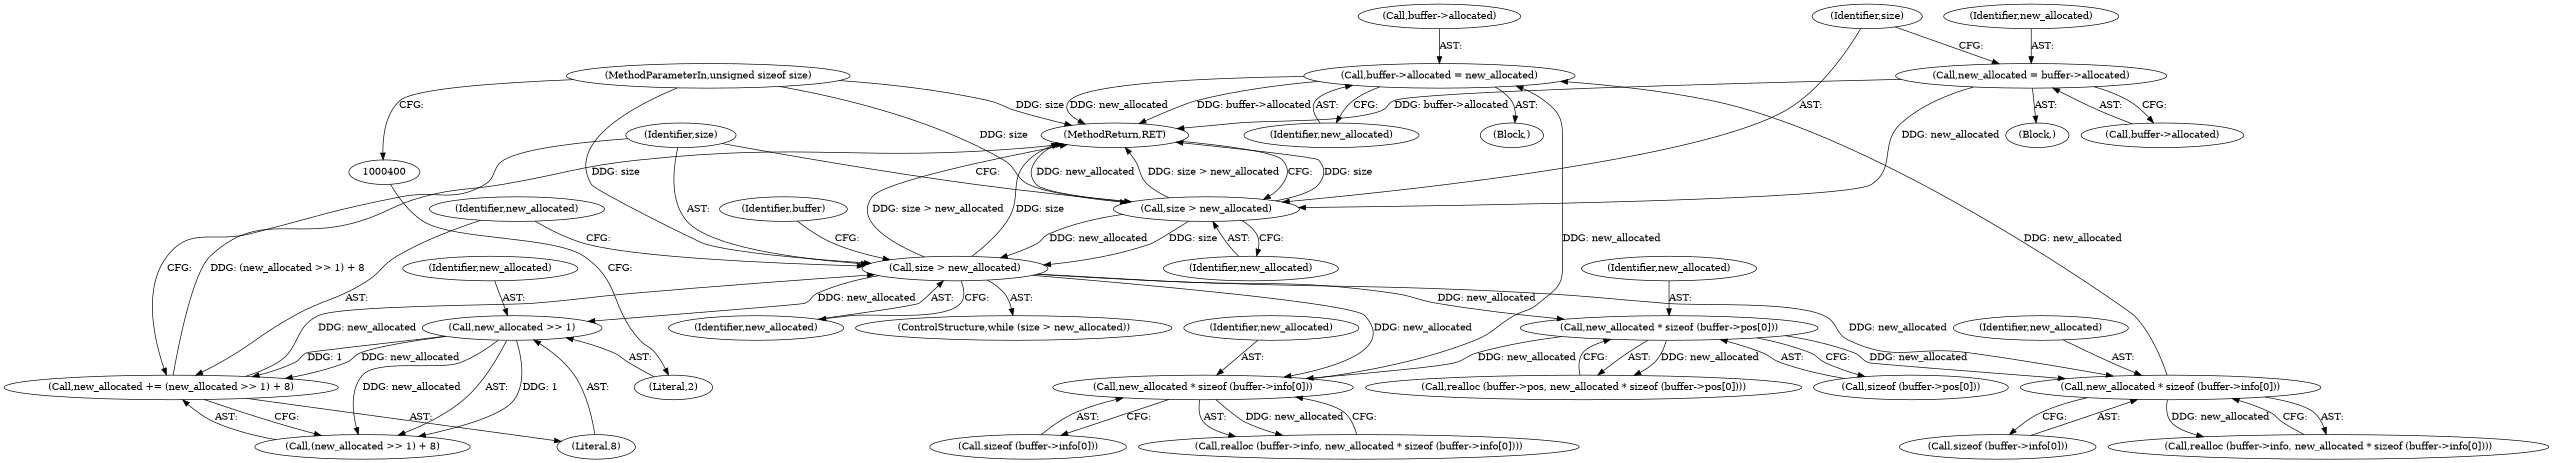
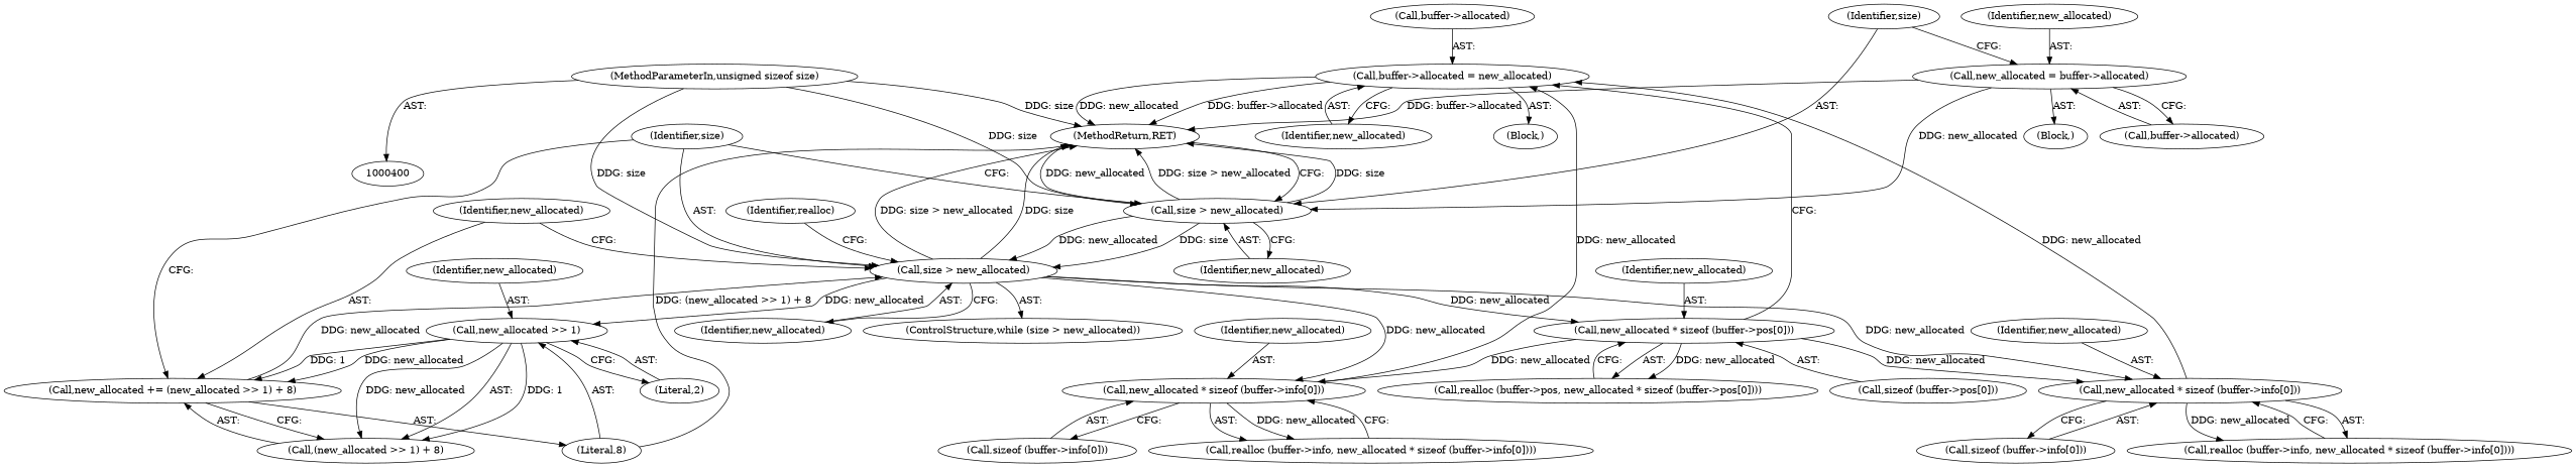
  digraph {
    n1 [label="(Call,buffer->allocated = new_allocated)"]
    n2 [label="(MethodReturn,RET)"]
    n3 [label="(Block,)"]
    n4 [label="(Identifier,new_allocated)"]
    n5 [label="(Call,size > new_allocated)"]
    n6 [label="(Call,new_allocated * sizeof (buffer->info[0]))"]
    n7 [label="(Call,realloc (buffer->info, new_allocated * sizeof (buffer->info[0])))"]
    n8 [label="(Call,sizeof (buffer->info[0]))"]
    n9 [label="(Call,new_allocated * sizeof (buffer->pos[0]))"]
    n10 [label="(Call,new_allocated * sizeof (buffer->info[0]))"]
    n11 [label="(Call,sizeof (buffer->pos[0]))"]
    n12 [label="(Call,realloc (buffer->pos, new_allocated * sizeof (buffer->pos[0])))"]
    n13 [label="(Call,realloc (buffer->info, new_allocated * sizeof (buffer->info[0])))"]
    n14 [label="(Call,sizeof (buffer->info[0]))"]
    n15 [label="(Call,size > new_allocated)"]
    n16 [label="(Call,new_allocated >> 1)"]
    n17 [label="(ControlStructure,while (size > new_allocated))"]
    n18 [label="(Identifier,new_allocated)"]
    n19 [label="(Call,new_allocated += (new_allocated >> 1) + 8)"]
    n20 [label="(Call,(new_allocated >> 1) + 8)"]
    n21 [label="(Literal,2)"]
    n22 [label="(Identifier,new_allocated)"]
    n23 [label="(MethodParameterIn,unsigned sizeof size)"]
    n24 [label=1000400]
    n25 [label="(Call,new_allocated = buffer->allocated)"]
    n26 [label="(Call,buffer->allocated)"]
    n27 [label="(Block,)"]
    n28 [label="(Literal,8)"]
    n29 [label="(Call,buffer->allocated)"]
    n30 [label="(Identifier,size)"]
    n31 [label="(Identifier,new_allocated)"]
    n32 [label="(Identifier,size)"]
-   n33 [label="(Identifier,buffer)"]
+   n33 [label="(Identifier,realloc)"]
    n34 [label="(Identifier,new_allocated)"]
    n35 [label="(Identifier,new_allocated)"]
    n36 [label="(Identifier,new_allocated)"]
    n37 [label="(Identifier,new_allocated)"]
    n38 [label="(Identifier,new_allocated)"]
    n1 -> n2 [label="DDG: buffer->allocated"]
    n1 -> n2 [label="DDG: new_allocated"]
    n1 -> n3 [label="AST: "]
    n1 -> n4 [label="CFG: "]
    n2 -> n5 [label="CFG: "]
    n4 -> n1 [label="AST: "]
    n5 -> n2 [label="DDG: size"]
    n5 -> n2 [label="DDG: new_allocated"]
    n5 -> n2 [label="DDG: size > new_allocated"]
    n5 -> n15 [label="DDG: size"]
    n5 -> n15 [label="DDG: new_allocated"]
    n5 -> n22 [label="CFG: "]
    n6 -> n1 [label="DDG: new_allocated"]
    n6 -> n7 [label="AST: "]
    n6 -> n7 [label="DDG: new_allocated"]
    n6 -> n8 [label="CFG: "]
    n7 -> n6 [label="CFG: "]
    n8 -> n6 [label="AST: "]
    n9 -> n6 [label="DDG: new_allocated"]
    n9 -> n10 [label="DDG: new_allocated"]
-   n9 -> n11 [label="CFG: "]
+   n9 -> n1 [label="CFG: "]
    n9 -> n12 [label="AST: "]
    n9 -> n12 [label="DDG: new_allocated"]
    n10 -> n1 [label="DDG: new_allocated"]
    n10 -> n13 [label="AST: "]
    n10 -> n13 [label="DDG: new_allocated"]
    n10 -> n14 [label="CFG: "]
    n11 -> n9 [label="AST: "]
    n12 -> n9 [label="CFG: "]
    n13 -> n10 [label="CFG: "]
    n14 -> n10 [label="AST: "]
    n15 -> n2 [label="DDG: size"]
    n15 -> n2 [label="DDG: size > new_allocated"]
    n15 -> n6 [label="DDG: new_allocated"]
    n15 -> n9 [label="DDG: new_allocated"]
    n15 -> n10 [label="DDG: new_allocated"]
    n15 -> n16 [label="DDG: new_allocated"]
    n15 -> n17 [label="AST: "]
    n15 -> n18 [label="CFG: "]
    n16 -> n19 [label="DDG: new_allocated"]
    n16 -> n19 [label="DDG: 1"]
    n16 -> n20 [label="AST: "]
    n16 -> n20 [label="DDG: new_allocated"]
    n16 -> n20 [label="DDG: 1"]
-   n24 -> n21 [label="CFG: "]
+   n16 -> n21 [label="CFG: "]
    n18 -> n15 [label="AST: "]
-   n19 -> n2 [label="DDG: (new_allocated >> 1) + 8"]
+   n28 -> n2 [label="DDG: (new_allocated >> 1) + 8"]
    n19 -> n15 [label="DDG: new_allocated"]
    n19 -> n20 [label="CFG: "]
    n19 -> n28 [label="AST: "]
    n20 -> n19 [label="AST: "]
    n21 -> n16 [label="AST: "]
    n22 -> n5 [label="AST: "]
    n23 -> n2 [label="DDG: size"]
    n23 -> n5 [label="DDG: size"]
    n23 -> n15 [label="DDG: size"]
-   n23 -> n24 [label="CFG: "]
+   n23 -> n24 [label="AST: "]
    n25 -> n2 [label="DDG: buffer->allocated"]
    n25 -> n5 [label="DDG: new_allocated"]
    n25 -> n26 [label="CFG: "]
    n25 -> n27 [label="AST: "]
    n26 -> n25 [label="AST: "]
    n28 -> n16 [label="AST: "]
    n29 -> n1 [label="AST: "]
    n30 -> n5 [label="CFG: "]
    n30 -> n15 [label="AST: "]
    n30 -> n19 [label="CFG: "]
    n31 -> n6 [label="AST: "]
    n32 -> n5 [label="AST: "]
    n32 -> n25 [label="CFG: "]
    n33 -> n15 [label="CFG: "]
    n34 -> n25 [label="AST: "]
    n35 -> n15 [label="CFG: "]
    n35 -> n19 [label="AST: "]
    n36 -> n9 [label="AST: "]
    n37 -> n16 [label="AST: "]
    n38 -> n10 [label="AST: "]
  }
